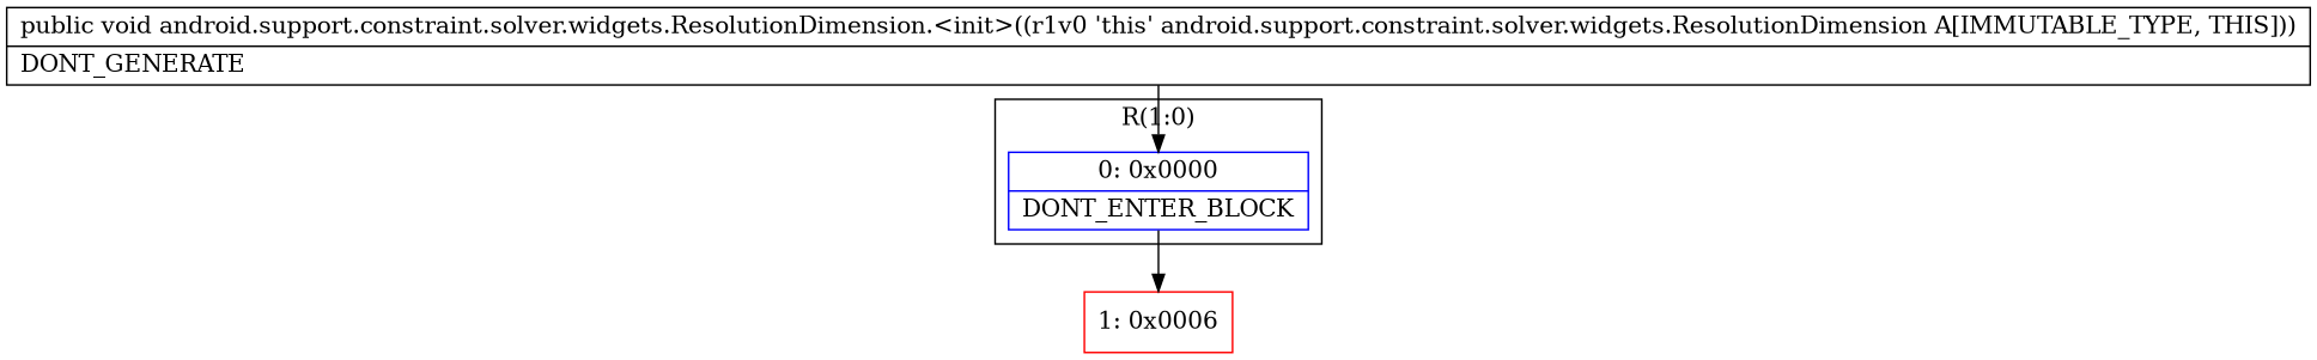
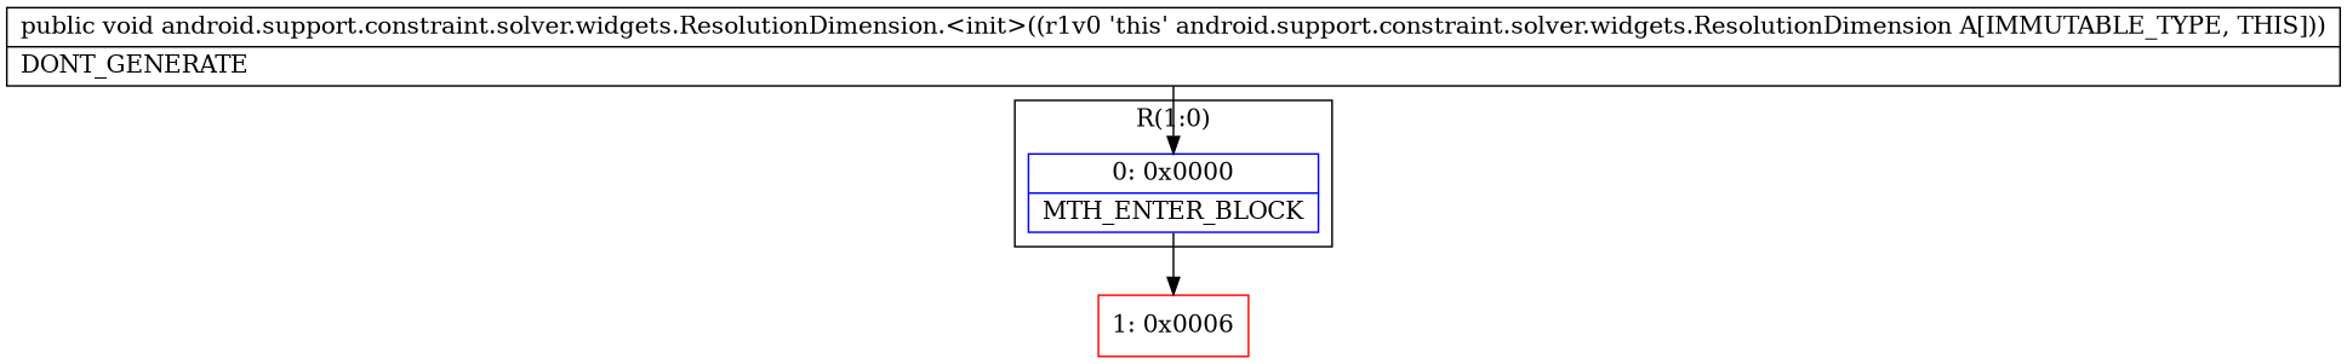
  digraph {
    node [shape=record]
-   n1 [color=blue label="{0\:\ 0x0000|DONT_ENTER_BLOCK\l}"]
+   n1 [color=blue label="{0\:\ 0x0000|MTH_ENTER_BLOCK\l}"]
    n2 [color=red label="{1\:\ 0x0006}"]
    n3 [label="{public void android.support.constraint.solver.widgets.ResolutionDimension.\<init\>((r1v0 'this' android.support.constraint.solver.widgets.ResolutionDimension A[IMMUTABLE_TYPE, THIS]))  | DONT_GENERATE\l}"]
    subgraph cluster_1 {
      label="R(1:0)"
      n1
    }
    n1 -> n2
    n3 -> n1
  }
